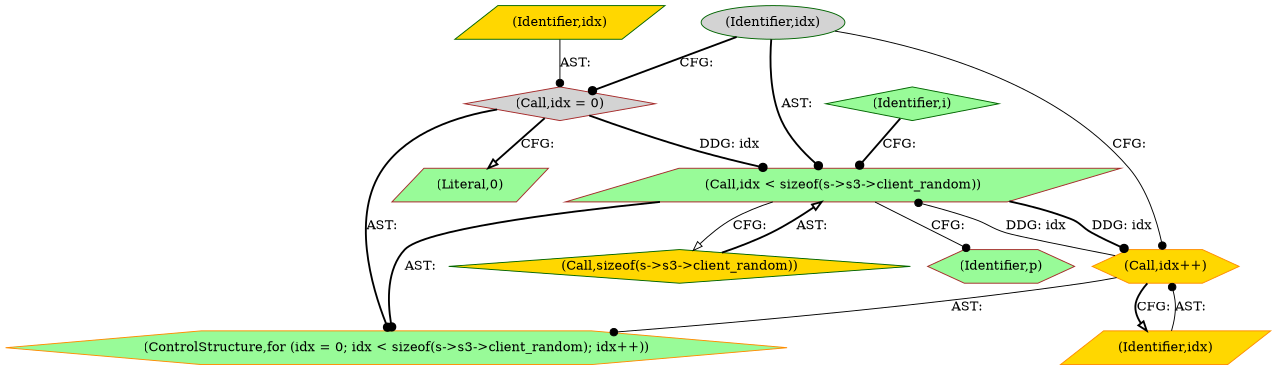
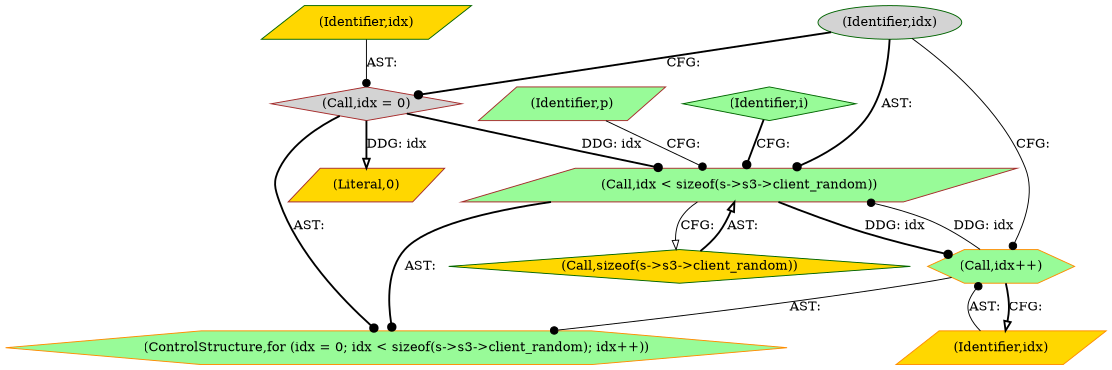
  digraph {
    fontname="DejaVu Serif"
    node [color=brown fillcolor=palegreen fontname="DejaVu Serif" shape=parallelogram style=filled]
    edge [arrowhead=dot fontname="DejaVu Serif" style=bold]
    n1 [label="(Call,idx < sizeof(s->s3->client_random))"]
-   n2 [color=darkorange fillcolor=gold label="(Call,idx++)" shape=hexagon]
+   n2 [color=darkorange label="(Call,idx++)" shape=hexagon]
    n3 [color=darkorange label="(ControlStructure,for (idx = 0; idx < sizeof(s->s3->client_random); idx++))" shape=hexagon]
    n4 [color=darkgreen fillcolor=gold label="(Call,sizeof(s->s3->client_random))" shape=diamond]
    n5 [color=darkorange fillcolor=gold label="(Identifier,idx)"]
    n6 [fillcolor=lightgrey label="(Call,idx = 0)" shape=diamond]
-   n7 [label="(Literal,0)"]
+   n7 [fillcolor=gold label="(Literal,0)"]
    n8 [color=darkgreen fillcolor=gold label="(Identifier,idx)"]
-   n9 [label="(Identifier,p)" shape=hexagon]
+   n9 [label="(Identifier,p)"]
    n10 [color=darkgreen fillcolor=lightgrey label="(Identifier,idx)" shape=ellipse]
    n11 [color=darkgreen label="(Identifier,i)" shape=diamond]
    n1 -> n2 [label="DDG: idx"]
    n1 -> n3 [label="AST: "]
    n1 -> n4 [arrowhead=onormal label="CFG: " style=solid]
    n2 -> n1 [label="DDG: idx" style=solid]
    n2 -> n3 [label="AST: " style=solid]
    n2 -> n5 [arrowhead=onormal label="CFG: "]
    n4 -> n1 [arrowhead=onormal label="AST: "]
    n5 -> n2 [label="AST: " style=solid]
    n6 -> n1 [label="DDG: idx"]
    n6 -> n3 [label="AST: "]
-   n6 -> n7 [arrowhead=onormal label="CFG: "]
+   n6 -> n7 [arrowhead=onormal label="DDG: idx"]
    n8 -> n6 [label="AST: " style=solid]
-   n1 -> n9 [label="CFG: " style=solid]
+   n9 -> n1 [label="CFG: " style=solid]
    n10 -> n1 [label="AST: "]
    n10 -> n2 [label="CFG: " style=solid]
    n10 -> n6 [label="CFG: "]
    n11 -> n1 [label="CFG: "]
  }
